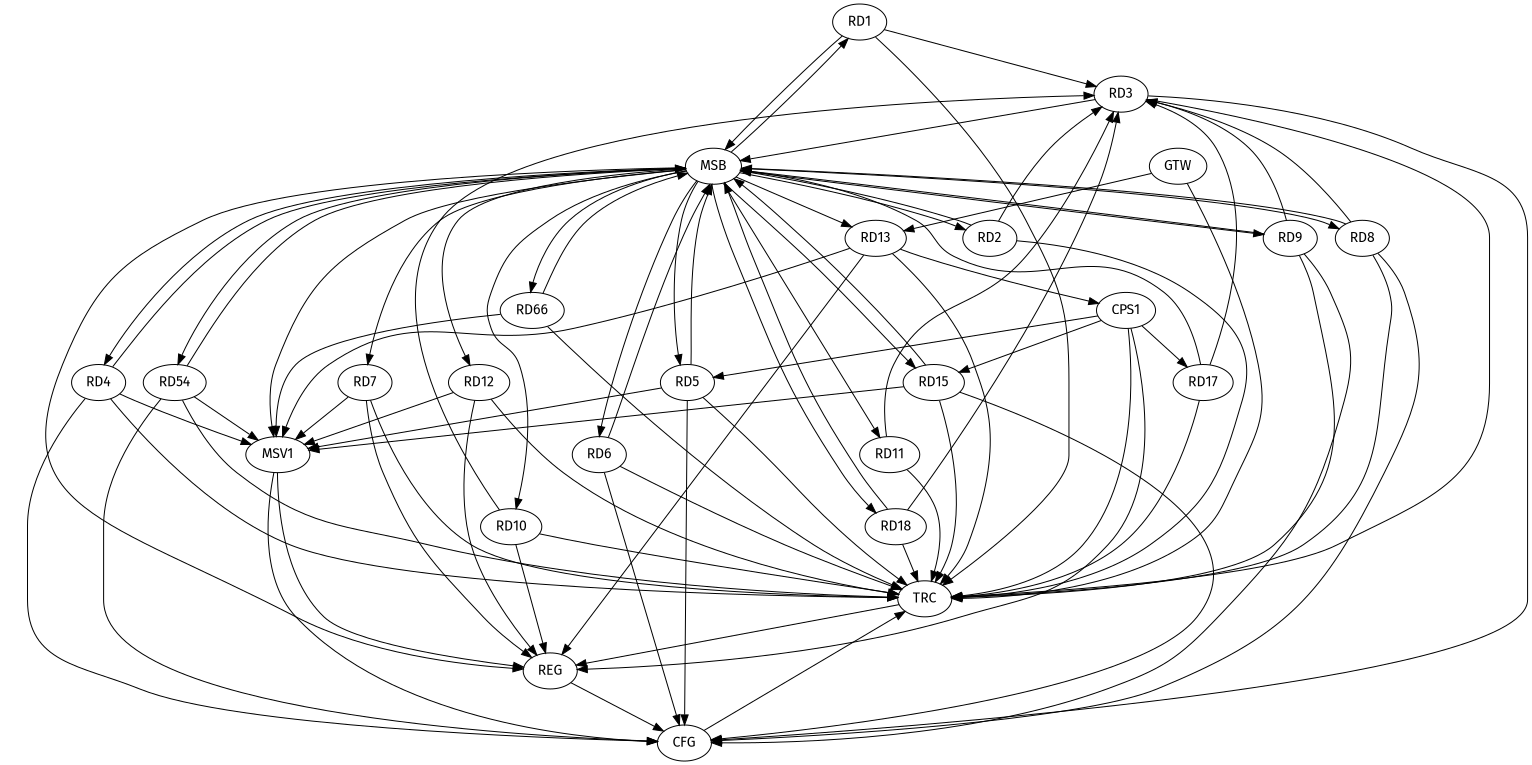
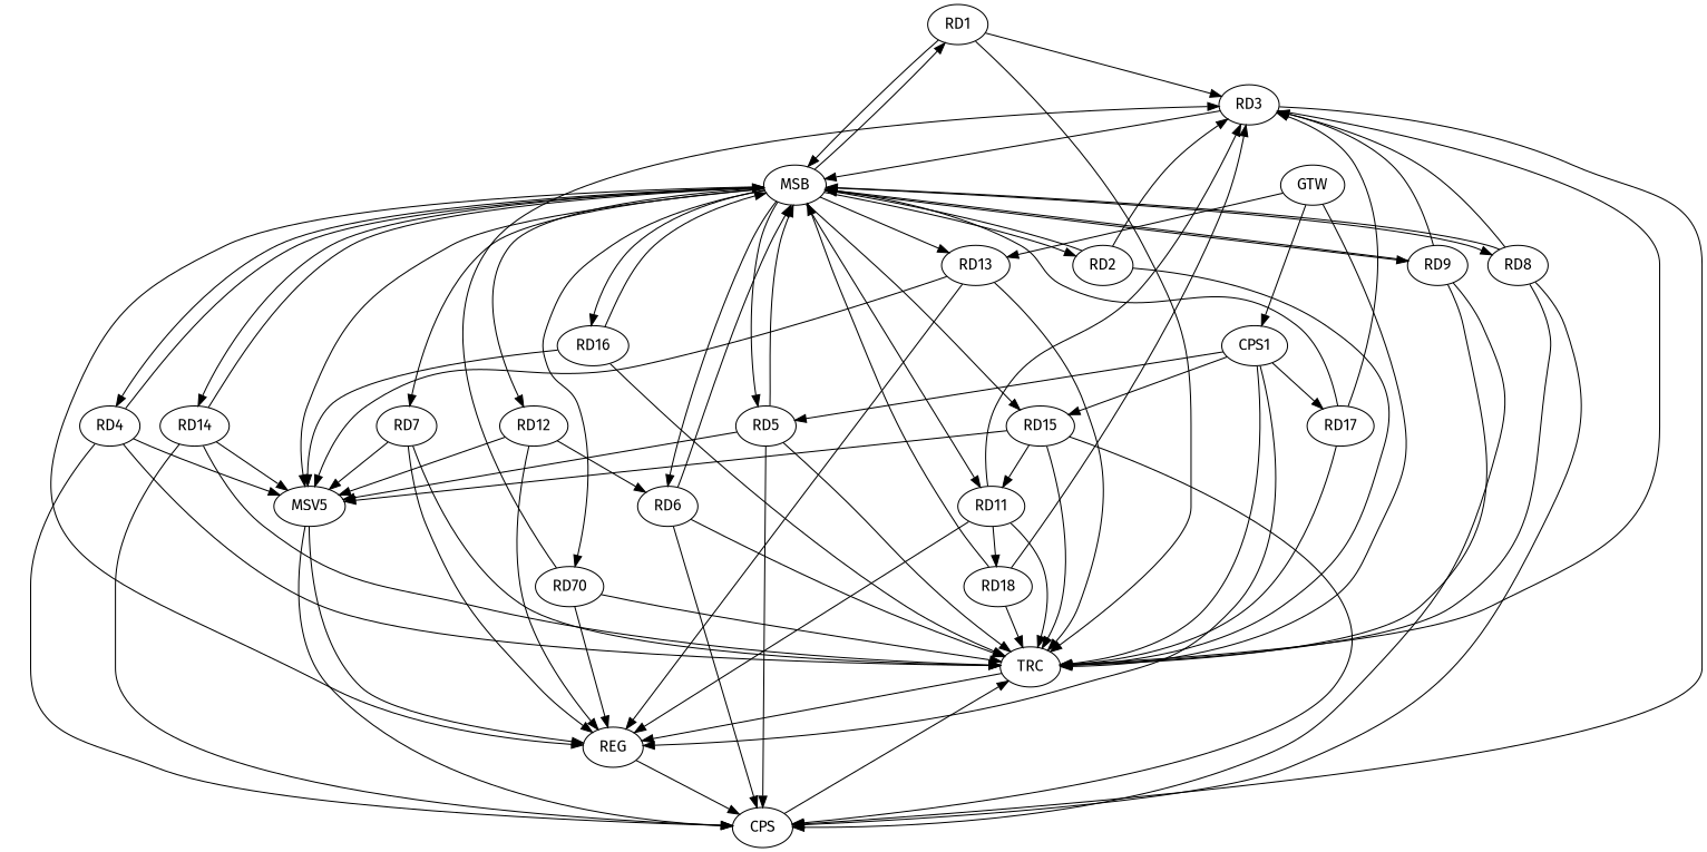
  strict digraph {
    fontname="Fira Sans"
    node [fontname="Fira Sans"]
    edge [fontname="Fira Sans"]
    n1 [label=RD1]
    n2 [label=RD3]
    n3 [label=MSB]
    n4 [label=TRC]
-   n5 [label=CFG]
+   n5 [label=CPS]
    n6 [label=RD2]
    n7 [label=RD4]
-   n8 [label=MSV1]
+   n8 [label=MSV5]
    n9 [label=RD5]
    n10 [label=RD6]
    n11 [label=RD7]
    n12 [label=REG]
    n13 [label=RD8]
    n14 [label=RD9]
-   n15 [label=RD10]
+   n15 [label=RD70]
    n16 [label=RD11]
    n17 [label=RD12]
    n18 [label=RD13]
-   n19 [label=RD54]
+   n19 [label=RD14]
    n20 [label=RD15]
-   n21 [label=RD66]
+   n21 [label=RD16]
    n22 [label=RD18]
    n23 [label=RD17]
    n24 [label=CPS1]
    n25 [label=GTW]
    n1 -> n2
    n1 -> n3
    n1 -> n4
    n2 -> n3
    n2 -> n4
    n2 -> n5
    n3 -> n1
    n3 -> n6
    n3 -> n7
    n3 -> n8
    n3 -> n9
    n3 -> n10
    n3 -> n11
    n3 -> n12
    n3 -> n13
    n3 -> n14
    n3 -> n15
    n3 -> n16
    n3 -> n17
    n3 -> n18
    n3 -> n19
    n3 -> n20
    n3 -> n21
-   n3 -> n22
+   n16 -> n22
    n4 -> n12
    n5 -> n4
    n6 -> n2
    n6 -> n3
    n6 -> n4
    n7 -> n3
    n7 -> n4
    n7 -> n5
    n7 -> n8
    n8 -> n5
    n8 -> n12
    n9 -> n3
    n9 -> n4
    n9 -> n5
    n9 -> n8
    n10 -> n3
    n10 -> n4
    n10 -> n5
    n11 -> n4
    n11 -> n8
    n11 -> n12
    n12 -> n5
    n13 -> n2
    n13 -> n3
    n13 -> n4
    n13 -> n5
    n14 -> n2
    n14 -> n3
    n14 -> n4
    n14 -> n5
    n15 -> n2
    n15 -> n4
    n15 -> n12
    n16 -> n2
    n16 -> n4
-   n17 -> n4
+   n16 -> n12
+   n17 -> n10
    n17 -> n8
    n17 -> n12
    n18 -> n4
    n18 -> n8
    n18 -> n12
    n19 -> n3
    n19 -> n4
    n19 -> n5
    n19 -> n8
-   n20 -> n3
+   n20 -> n16
    n20 -> n4
    n20 -> n5
    n20 -> n8
    n21 -> n3
    n21 -> n4
    n21 -> n8
    n22 -> n2
    n22 -> n3
    n22 -> n4
    n23 -> n2
    n23 -> n3
    n23 -> n4
    n24 -> n4
    n24 -> n9
    n24 -> n12
    n24 -> n20
    n24 -> n23
    n25 -> n4
    n25 -> n18
-   n18 -> n24
+   n25 -> n24
  }
